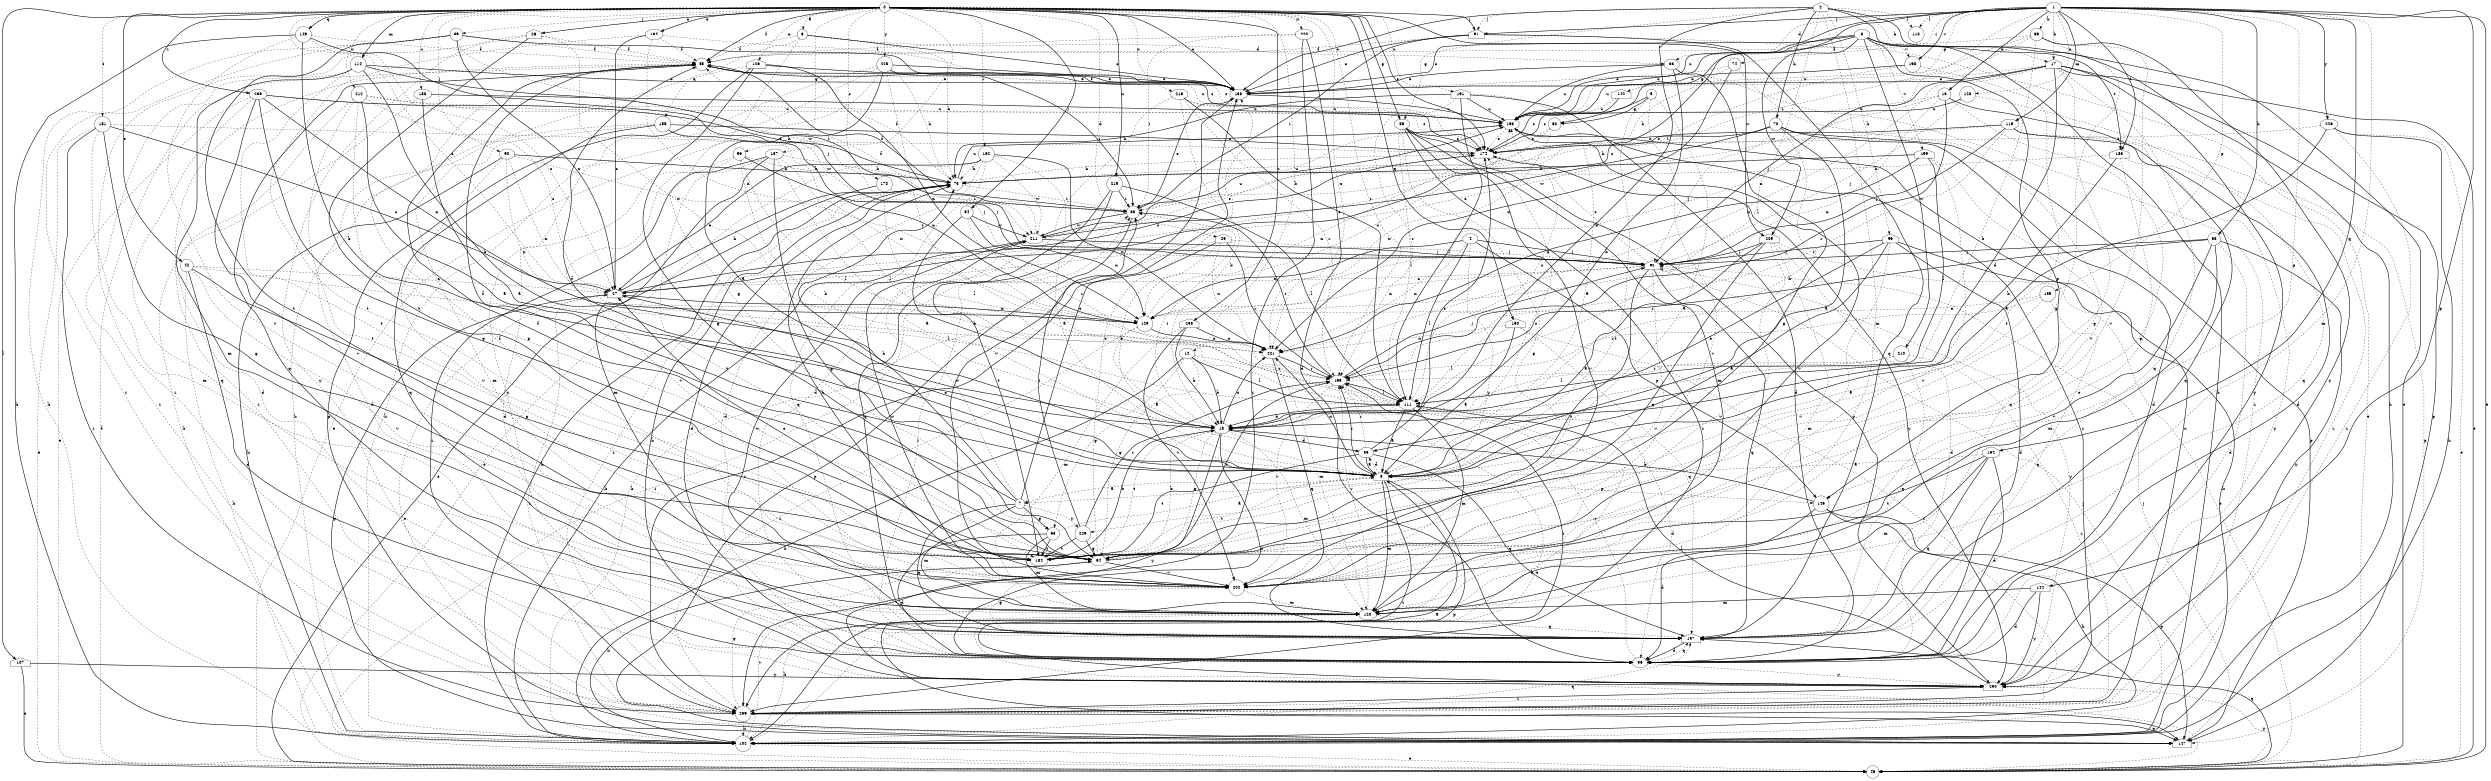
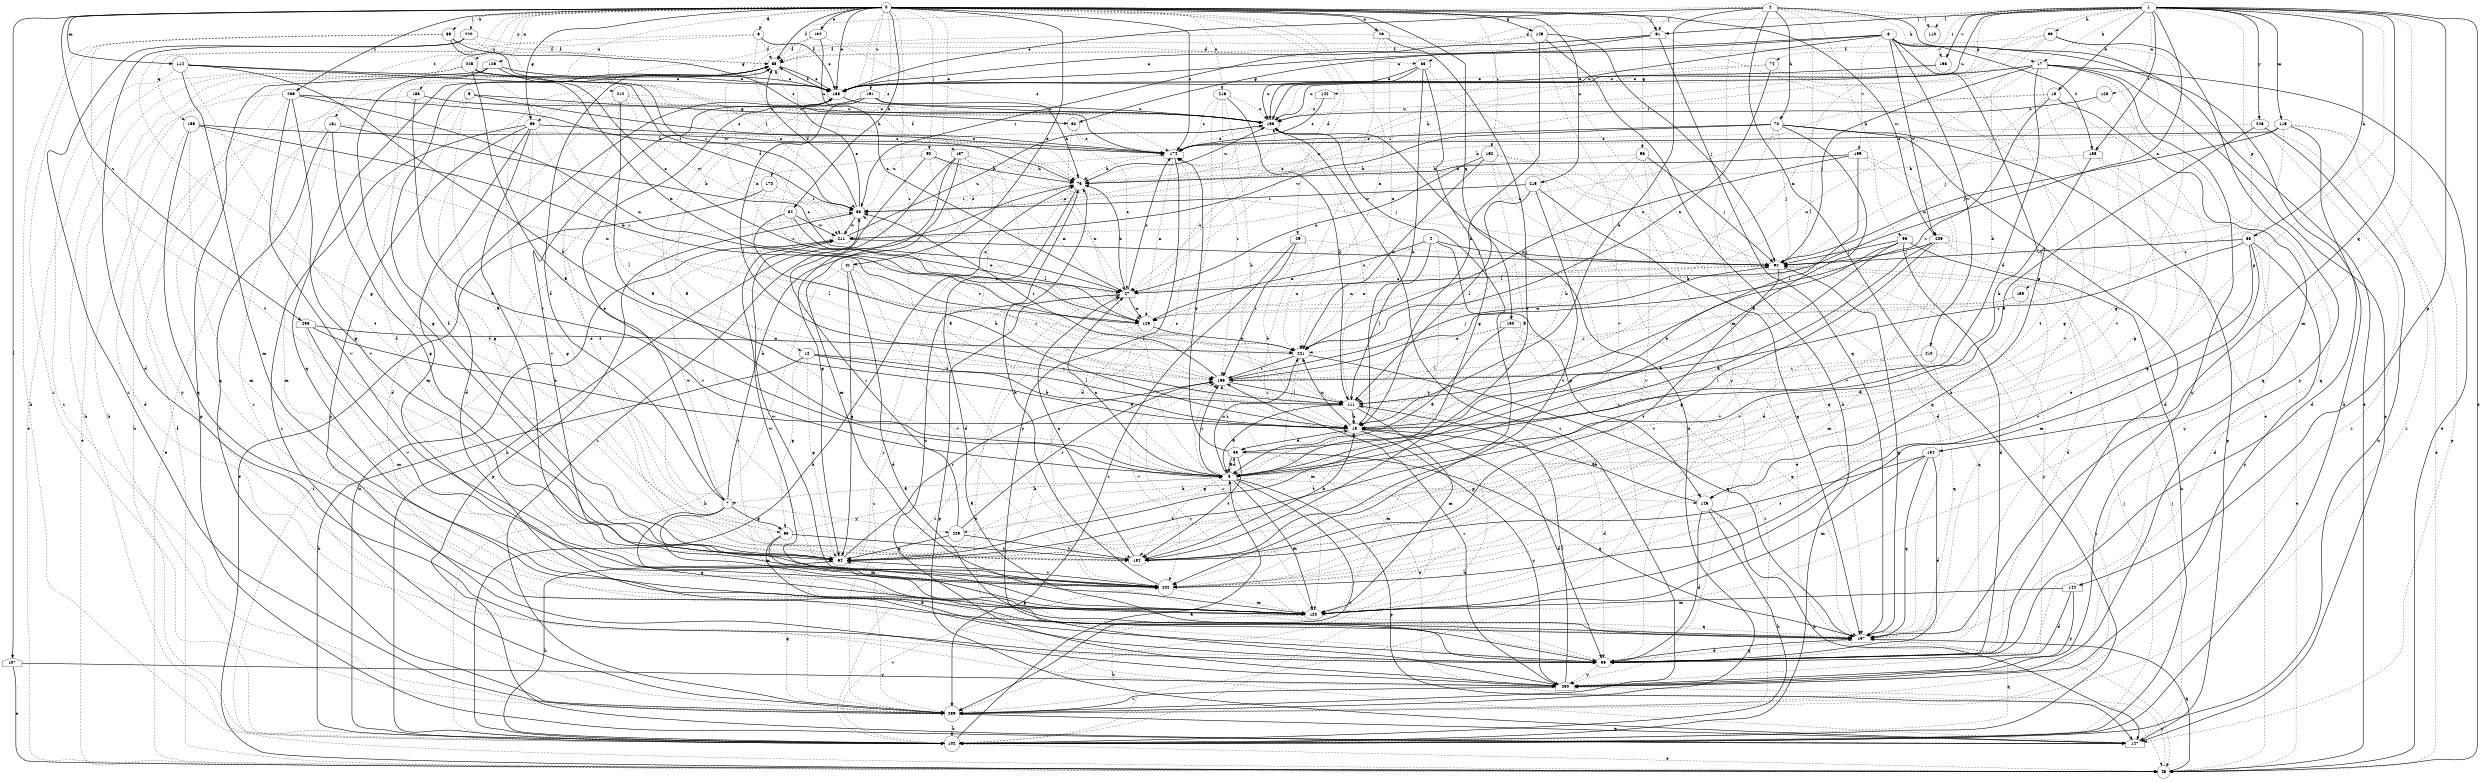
  strict digraph {
    node [shape=circle]
    edge [style=bold]
    0
    6
    12 [shape=octagon]
    26 [shape=house]
    27 [shape=house]
    29 [shape=house]
    42
    55
    56
    59 [shape=octagon]
    84
    89
    90 [shape=octagon]
    91 [shape=house]
    107 [shape=house]
    114
    126 [shape=house]
    134 [shape=octagon]
    137 [shape=octagon]
    138 [shape=octagon]
    149
    150 [shape=house]
    162
    166 [shape=octagon]
    170
    174 [shape=house]
    181
    188 [shape=octagon]
    191 [shape=house]
    209 [shape=house]
    212
    215
    216 [shape=octagon]
    220 [shape=octagon]
    221 [shape=octagon]
    225
    236 [shape=octagon]
    238 [shape=house]
    33 [shape=octagon]
    63
    73
    155
    18 [shape=octagon]
    102
    111 [shape=octagon]
    64 [shape=octagon]
    184 [shape=octagon]
    239
    230 [shape=house]
    129
    147 [shape=house]
    92 [shape=house]
    202
    36 [shape=octagon]
    193 [shape=octagon]
    157 [shape=house]
    120 [shape=octagon]
    211 [shape=octagon]
    46
    83
    8 [shape=house]
    1 [shape=octagon]
    13
    17 [shape=house]
    68
    69
    74
    110
    119 [shape=octagon]
    128
    139
    142 [shape=house]
    144 [shape=house]
    146
    154 [shape=octagon]
    183 [shape=house]
    198
    226 [shape=octagon]
    35 [shape=octagon]
    2 [shape=house]
    70
    96 [shape=house]
    3 [shape=octagon]
    60
    199 [shape=house]
    210
    4 [shape=octagon]
    229
    5
    7
    0 -> 6 [label=a style=dashed]
    0 -> 12 [label=b style=dashed]
    0 -> 26 [label=c]
    0 -> 27 [label=c style=dashed]
    0 -> 29 [label=d style=dashed]
    0 -> 42 [label=e]
    0 -> 55 [label=f]
    0 -> 56 [label=g style=dashed]
    0 -> 59 [label=g]
-   0 -> 84 [label=j]
+   0 -> 84 [label=b]
    0 -> 89 [label=j style=dashed]
    0 -> 90 [label=j style=dashed]
    0 -> 91 [label=j]
    0 -> 107 [label=l]
    0 -> 114 [label=m]
    0 -> 126 [label=n style=dashed]
    0 -> 134 [label=o]
    0 -> 137 [label=o style=dashed]
    0 -> 138 [label=o]
    0 -> 149 [label=q]
    0 -> 150 [label=q]
    0 -> 162 [label=r style=dashed]
    0 -> 166 [label=r style=dashed]
    0 -> 170 [label=s style=dashed]
    0 -> 174 [label=s]
    0 -> 181 [label=t style=dashed]
    0 -> 188 [label=u style=dashed]
    0 -> 191 [label=u style=dashed]
    0 -> 209 [label=w]
    0 -> 212 [label=x style=dashed]
    0 -> 215 [label=x]
    0 -> 216 [label=x style=dashed]
    0 -> 220 [label=x style=dashed]
    0 -> 221 [label=x style=dashed]
    0 -> 225 [label=y style=dashed]
    0 -> 236 [label=z]
    0 -> 238 [label=z]
    6 -> 55 [label=f style=dashed]
    6 -> 138 [label=o]
    6 -> 33 [label=d style=dashed]
    6 -> 63 [label=g style=dashed]
    6 -> 73 [label=h style=dashed]
    6 -> 155 [label=q style=dashed]
    12 -> 166 [label=r style=dashed]
    12 -> 63 [label=g style=dashed]
    12 -> 18 [label=b]
    12 -> 102 [label=k]
    12 -> 111 [label=l]
    12 -> 64 [label=g style=dashed]
    26 -> 55 [label=f style=dashed]
    26 -> 221 [label=x style=dashed]
    26 -> 184 [label=t]
    26 -> 239 [label=z style=dashed]
    26 -> 230 [label=y style=dashed]
    27 -> 174 [label=s]
    27 -> 73 [label=h]
    27 -> 239 [label=z style=dashed]
    27 -> 129 [label=n]
    27 -> 147 [label=p]
    29 -> 166 [label=r]
    29 -> 221 [label=x style=dashed]
    29 -> 18 [label=b style=dashed]
    29 -> 102 [label=k style=dashed]
    29 -> 239 [label=z]
    29 -> 92 [label=j style=dashed]
    42 -> 27 [label=c style=dashed]
    42 -> 102 [label=k style=dashed]
    42 -> 111 [label=l style=dashed]
    42 -> 64 [label=g]
    42 -> 202 [label=v style=dashed]
    42 -> 36 [label=d]
    55 -> 138 [label=o]
    55 -> 239 [label=z style=dashed]
    55 -> 193 [label=u style=dashed]
    55 -> 157 [label=q]
    56 -> 73 [label=h style=dashed]
    56 -> 18 [label=b style=dashed]
    56 -> 111 [label=l style=dashed]
    56 -> 92 [label=j]
    56 -> 202 [label=v style=dashed]
    56 -> 36 [label=d style=dashed]
    59 -> 174 [label=s]
    59 -> 111 [label=l style=dashed]
    59 -> 64 [label=g style=dashed]
    59 -> 239 [label=z]
    59 -> 230 [label=y]
    59 -> 202 [label=v]
    59 -> 120 [label=m]
    84 -> 166 [label=r style=dashed]
    84 -> 18 [label=b]
    84 -> 129 [label=n]
    84 -> 211 [label=w]
    89 -> 27 [label=c]
    89 -> 55 [label=f style=dashed]
    89 -> 174 [label=s]
    89 -> 102 [label=k style=dashed]
-   89 -> 184 [label=t]
+   89 -> 184 [label=t style=dashed]
    89 -> 239 [label=z style=dashed]
    89 -> 211 [label=w style=dashed]
    90 -> 221 [label=x style=dashed]
    90 -> 73 [label=h]
    90 -> 102 [label=k]
    90 -> 129 [label=n style=dashed]
    90 -> 92 [label=j style=dashed]
    90 -> 202 [label=v style=dashed]
    91 -> 55 [label=f style=dashed]
    91 -> 138 [label=o]
    91 -> 157 [label=q]
    91 -> 46 [label=e style=dashed]
    91 -> 83 [label=i]
    107 -> 230 [label=y]
    107 -> 46 [label=e]
    114 -> 138 [label=o]
    114 -> 18 [label=b]
    114 -> 184 [label=t style=dashed]
    114 -> 239 [label=z style=dashed]
    114 -> 120 [label=m]
    114 -> 83 [label=i]
    126 -> 138 [label=o]
    126 -> 102 [label=k style=dashed]
    126 -> 64 [label=g]
    126 -> 129 [label=n]
    126 -> 147 [label=p]
    134 -> 27 [label=c]
    134 -> 55 [label=f style=dashed]
    134 -> 174 [label=s style=dashed]
    134 -> 184 [label=t style=dashed]
    134 -> 129 [label=n style=dashed]
    137 -> 73 [label=h style=dashed]
    137 -> 111 [label=l style=dashed]
    137 -> 64 [label=g]
    137 -> 184 [label=t style=dashed]
    137 -> 239 [label=z]
    137 -> 120 [label=m]
    137 -> 8 [label=a style=dashed]
    138 -> 55 [label=f]
    138 -> 202 [label=v]
    138 -> 193 [label=u]
    149 -> 27 [label=c style=dashed]
    149 -> 55 [label=f style=dashed]
    149 -> 18 [label=b]
    149 -> 102 [label=k]
    149 -> 92 [label=j]
    149 -> 202 [label=v style=dashed]
    150 -> 221 [label=x style=dashed]
    150 -> 111 [label=l style=dashed]
    150 -> 239 [label=z style=dashed]
    150 -> 157 [label=q style=dashed]
    150 -> 8 [label=a]
    162 -> 27 [label=c]
    162 -> 221 [label=x]
    162 -> 73 [label=h style=dashed]
    162 -> 36 [label=d style=dashed]
    162 -> 157 [label=q style=dashed]
    162 -> 211 [label=w style=dashed]
    162 -> 46 [label=e style=dashed]
    162 -> 8 [label=a style=dashed]
    166 -> 111 [label=l]
    166 -> 92 [label=j]
    166 -> 202 [label=v style=dashed]
    166 -> 46 [label=e style=dashed]
    166 -> 83 [label=i]
    170 -> 111 [label=l style=dashed]
    170 -> 46 [label=e]
    170 -> 83 [label=i style=dashed]
    174 -> 73 [label=h style=dashed]
    174 -> 230 [label=y]
    174 -> 129 [label=n style=dashed]
    181 -> 27 [label=c]
    181 -> 174 [label=s style=dashed]
    181 -> 64 [label=g]
    181 -> 239 [label=z]
    181 -> 120 [label=m style=dashed]
    181 -> 46 [label=e style=dashed]
    188 -> 102 [label=k style=dashed]
    188 -> 193 [label=u]
    188 -> 8 [label=a]
    191 -> 166 [label=r style=dashed]
    191 -> 73 [label=h]
    191 -> 111 [label=l]
    191 -> 36 [label=d]
    191 -> 193 [label=u]
    191 -> 8 [label=a style=dashed]
    209 -> 64 [label=g]
    209 -> 92 [label=j]
    209 -> 202 [label=v style=dashed]
    209 -> 36 [label=d style=dashed]
    209 -> 120 [label=m style=dashed]
    209 -> 46 [label=e style=dashed]
    209 -> 8 [label=a]
    212 -> 27 [label=c style=dashed]
    212 -> 64 [label=g style=dashed]
    212 -> 184 [label=t style=dashed]
    212 -> 36 [label=d style=dashed]
    212 -> 193 [label=u style=dashed]
    212 -> 211 [label=w style=dashed]
    212 -> 8 [label=a]
    215 -> 111 [label=l]
    215 -> 184 [label=t]
    215 -> 157 [label=q]
    215 -> 83 [label=i]
    216 -> 166 [label=r style=dashed]
    216 -> 174 [label=s style=dashed]
    216 -> 18 [label=b style=dashed]
    216 -> 111 [label=l]
    216 -> 36 [label=d style=dashed]
    216 -> 193 [label=u style=dashed]
    220 -> 55 [label=f style=dashed]
    220 -> 239 [label=z]
    220 -> 36 [label=d]
    220 -> 83 [label=i style=dashed]
    221 -> 166 [label=r]
    221 -> 157 [label=q]
    221 -> 120 [label=m style=dashed]
    225 -> 138 [label=o]
    225 -> 166 [label=r style=dashed]
    225 -> 73 [label=h style=dashed]
    225 -> 102 [label=k style=dashed]
    225 -> 230 [label=y style=dashed]
    225 -> 46 [label=e style=dashed]
    225 -> 83 [label=i]
    225 -> 8 [label=a]
    236 -> 73 [label=h]
    236 -> 64 [label=g]
    236 -> 129 [label=n]
    236 -> 202 [label=v]
    236 -> 193 [label=u style=dashed]
    236 -> 157 [label=q style=dashed]
    236 -> 46 [label=e style=dashed]
    238 -> 221 [label=x]
    238 -> 18 [label=b]
    238 -> 202 [label=v]
    238 -> 120 [label=m style=dashed]
    33 -> 138 [label=o]
    33 -> 18 [label=b]
    33 -> 64 [label=g]
    33 -> 239 [label=z style=dashed]
    33 -> 193 [label=u]
    63 -> 184 [label=t]
    63 -> 36 [label=d]
    63 -> 120 [label=m]
    63 -> 8 [label=a style=dashed]
    73 -> 55 [label=f style=dashed]
    73 -> 239 [label=z style=dashed]
    73 -> 36 [label=d]
    73 -> 193 [label=u]
    73 -> 83 [label=i style=dashed]
    155 -> 174 [label=s]
    155 -> 221 [label=x style=dashed]
    155 -> 129 [label=n]
    155 -> 36 [label=d style=dashed]
    155 -> 157 [label=q]
    155 -> 120 [label=m style=dashed]
    18 -> 221 [label=x]
    18 -> 64 [label=g style=dashed]
    18 -> 184 [label=t style=dashed]
    18 -> 230 [label=y]
    18 -> 36 [label=d]
    18 -> 120 [label=m style=dashed]
    18 -> 83 [label=i style=dashed]
    18 -> 35 [label=d]
    102 -> 73 [label=h]
    102 -> 92 [label=j style=dashed]
    102 -> 202 [label=v style=dashed]
    102 -> 157 [label=q style=dashed]
    102 -> 46 [label=e style=dashed]
    102 -> 8 [label=a]
    111 -> 18 [label=b]
    111 -> 102 [label=k style=dashed]
    111 -> 36 [label=d style=dashed]
    111 -> 193 [label=u style=dashed]
    111 -> 120 [label=m]
    111 -> 8 [label=a]
    64 -> 55 [label=f]
    64 -> 138 [label=o style=dashed]
    64 -> 166 [label=r]
    64 -> 18 [label=b style=dashed]
    64 -> 102 [label=k]
    64 -> 202 [label=v]
    184 -> 27 [label=c]
    184 -> 18 [label=b]
    239 -> 102 [label=k style=dashed]
    239 -> 64 [label=g style=dashed]
    239 -> 147 [label=p]
    239 -> 193 [label=u]
    230 -> 166 [label=r]
    230 -> 73 [label=h]
    230 -> 111 [label=l]
    230 -> 239 [label=z]
    129 -> 221 [label=x]
    129 -> 239 [label=z style=dashed]
    129 -> 193 [label=u style=dashed]
    129 -> 8 [label=a style=dashed]
    147 -> 27 [label=c style=dashed]
    147 -> 92 [label=j style=dashed]
    92 -> 27 [label=c style=dashed]
    92 -> 174 [label=s style=dashed]
    92 -> 184 [label=t]
    92 -> 230 [label=y style=dashed]
    92 -> 129 [label=n style=dashed]
    92 -> 202 [label=v style=dashed]
    92 -> 157 [label=q]
    202 -> 55 [label=f style=dashed]
    202 -> 73 [label=h]
    202 -> 120 [label=m style=dashed]
    202 -> 211 [label=w]
    36 -> 166 [label=r style=dashed]
    36 -> 230 [label=y style=dashed]
    36 -> 157 [label=q style=dashed]
    36 -> 83 [label=i style=dashed]
    193 -> 174 [label=s style=dashed]
    193 -> 239 [label=z]
    193 -> 202 [label=v]
    157 -> 64 [label=g style=dashed]
    157 -> 36 [label=d]
    120 -> 166 [label=r style=dashed]
    120 -> 102 [label=k style=dashed]
    120 -> 157 [label=q style=dashed]
    120 -> 211 [label=w]
    211 -> 55 [label=f style=dashed]
    211 -> 174 [label=s style=dashed]
    211 -> 102 [label=k]
    211 -> 92 [label=j]
    211 -> 193 [label=u]
    46 -> 55 [label=f style=dashed]
    46 -> 230 [label=y style=dashed]
    46 -> 157 [label=q]
    46 -> 83 [label=i style=dashed]
    83 -> 55 [label=f]
    83 -> 138 [label=o]
    83 -> 147 [label=p]
    83 -> 193 [label=u style=dashed]
    83 -> 211 [label=w]
    8 -> 27 [label=c]
-   8 -> 55 [label=f]
    8 -> 166 [label=r]
    8 -> 174 [label=s style=dashed]
    8 -> 221 [label=x]
    8 -> 184 [label=t style=dashed]
    8 -> 239 [label=z]
    8 -> 147 [label=p]
    8 -> 120 [label=m]
    8 -> 146 [label=p style=dashed]
    8 -> 35 [label=d style=dashed]
    8 -> 7 [label=a style=dashed]
    1 -> 27 [label=c]
    1 -> 91 [label=j]
    1 -> 33 [label=d style=dashed]
    1 -> 193 [label=u]
    1 -> 120 [label=m style=dashed]
    1 -> 46 [label=e]
    1 -> 83 [label=i style=dashed]
    1 -> 13 [label=b]
    1 -> 17 [label=b style=dashed]
    1 -> 68 [label=h]
    1 -> 69 [label=h style=dashed]
    1 -> 74 [label=i style=dashed]
    1 -> 110 [label=l style=dashed]
    1 -> 119 [label=m]
    1 -> 128 [label=n style=dashed]
    1 -> 139 [label=p style=dashed]
    1 -> 142 [label=p style=dashed]
    1 -> 144 [label=p]
    1 -> 146 [label=p style=dashed]
    1 -> 154 [label=q]
    1 -> 183 [label=t]
    1 -> 198 [label=v]
    1 -> 226 [label=y]
    13 -> 27 [label=c style=dashed]
    13 -> 166 [label=r]
    13 -> 64 [label=g style=dashed]
    13 -> 129 [label=n style=dashed]
    13 -> 193 [label=u style=dashed]
    13 -> 157 [label=q]
    17 -> 138 [label=o style=dashed]
    17 -> 221 [label=x style=dashed]
    17 -> 64 [label=g style=dashed]
    17 -> 230 [label=y]
    17 -> 147 [label=p]
    17 -> 92 [label=j]
    17 -> 193 [label=u]
    17 -> 157 [label=q style=dashed]
    17 -> 46 [label=e]
    17 -> 35 [label=d]
    68 -> 166 [label=r]
    68 -> 230 [label=y]
    68 -> 92 [label=j]
    68 -> 202 [label=v]
    68 -> 36 [label=d style=dashed]
    68 -> 120 [label=m]
    69 -> 55 [label=f style=dashed]
    69 -> 18 [label=b style=dashed]
    69 -> 64 [label=g style=dashed]
    69 -> 230 [label=y]
    69 -> 129 [label=n style=dashed]
    69 -> 202 [label=v style=dashed]
    69 -> 193 [label=u style=dashed]
    74 -> 138 [label=o style=dashed]
    74 -> 221 [label=x]
    74 -> 73 [label=h style=dashed]
    74 -> 202 [label=v style=dashed]
    119 -> 166 [label=r style=dashed]
    119 -> 174 [label=s]
    119 -> 73 [label=h style=dashed]
    119 -> 239 [label=z style=dashed]
    119 -> 147 [label=p style=dashed]
    119 -> 92 [label=j]
    119 -> 36 [label=d]
    128 -> 92 [label=j style=dashed]
    128 -> 193 [label=u]
    128 -> 157 [label=q style=dashed]
    139 -> 166 [label=r style=dashed]
    139 -> 129 [label=n style=dashed]
    139 -> 157 [label=q style=dashed]
    139 -> 8 [label=a style=dashed]
    142 -> 174 [label=s]
    142 -> 193 [label=u style=dashed]
    144 -> 230 [label=y]
    144 -> 36 [label=d]
    144 -> 120 [label=m]
    146 -> 18 [label=b]
    146 -> 102 [label=k]
    146 -> 147 [label=p]
    146 -> 36 [label=d]
    154 -> 184 [label=t]
    154 -> 36 [label=d]
    154 -> 157 [label=q]
    154 -> 120 [label=m]
    154 -> 8 [label=a style=dashed]
    183 -> 73 [label=h style=dashed]
    183 -> 18 [label=b]
    183 -> 230 [label=y style=dashed]
    183 -> 120 [label=o style=dashed]
    198 -> 138 [label=o]
    198 -> 184 [label=t style=dashed]
    198 -> 83 [label=i style=dashed]
    226 -> 174 [label=s style=dashed]
    226 -> 102 [label=k]
    226 -> 239 [label=z style=dashed]
    226 -> 46 [label=e style=dashed]
    226 -> 8 [label=a]
    35 -> 166 [label=r style=dashed]
    35 -> 174 [label=s]
    35 -> 184 [label=t]
    35 -> 157 [label=q]
    35 -> 8 [label=a]
    2 -> 59 [label=g style=dashed]
    2 -> 91 [label=j style=dashed]
    2 -> 138 [label=o]
    2 -> 18 [label=b]
    2 -> 102 [label=k]
    2 -> 111 [label=l style=dashed]
    2 -> 120 [label=m style=dashed]
    2 -> 46 [label=e]
    2 -> 17 [label=b style=dashed]
    2 -> 110 [label=l style=dashed]
    2 -> 70 [label=h]
    2 -> 96 [label=k style=dashed]
    70 -> 174 [label=s]
    70 -> 18 [label=b style=dashed]
    70 -> 147 [label=p]
    70 -> 92 [label=j style=dashed]
    70 -> 36 [label=d]
    70 -> 211 [label=w]
    70 -> 8 [label=a]
    96 -> 18 [label=b]
    96 -> 102 [label=k]
    96 -> 92 [label=j]
    96 -> 202 [label=v style=dashed]
    96 -> 36 [label=d]
    96 -> 8 [label=a]
    3 -> 138 [label=o]
    3 -> 209 [label=w]
    3 -> 102 [label=k]
    3 -> 193 [label=u]
    3 -> 146 [label=p]
    3 -> 183 [label=t]
    3 -> 198 [label=v style=dashed]
    3 -> 60 [label=g]
    3 -> 199 [label=v style=dashed]
    3 -> 210 [label=w]
    60 -> 27 [label=c style=dashed]
    60 -> 174 [label=s style=dashed]
    60 -> 221 [label=x style=dashed]
    199 -> 221 [label=x]
    199 -> 73 [label=h]
    199 -> 111 [label=l]
    199 -> 202 [label=v style=dashed]
    199 -> 157 [label=q style=dashed]
    210 -> 166 [label=r style=dashed]
    210 -> 111 [label=l style=dashed]
    210 -> 239 [label=z style=dashed]
    210 -> 157 [label=q style=dashed]
    4 -> 221 [label=x style=dashed]
    4 -> 111 [label=l]
    4 -> 129 [label=n]
    4 -> 92 [label=j]
    4 -> 146 [label=p]
    4 -> 229 [label=y style=dashed]
    229 -> 166 [label=r]
    229 -> 64 [label=g]
    229 -> 184 [label=t]
    229 -> 83 [label=i]
    5 -> 174 [label=s]
    5 -> 184 [label=t style=dashed]
    5 -> 202 [label=v style=dashed]
    5 -> 60 [label=g]
    5 -> 7 [label=a style=dashed]
    7 -> 55 [label=f]
    7 -> 138 [label=o]
    7 -> 63 [label=g]
    7 -> 73 [label=h]
    7 -> 157 [label=q]
    7 -> 120 [label=m]
    7 -> 211 [label=w style=dashed]
    7 -> 229 [label=y style=dashed]
  }
